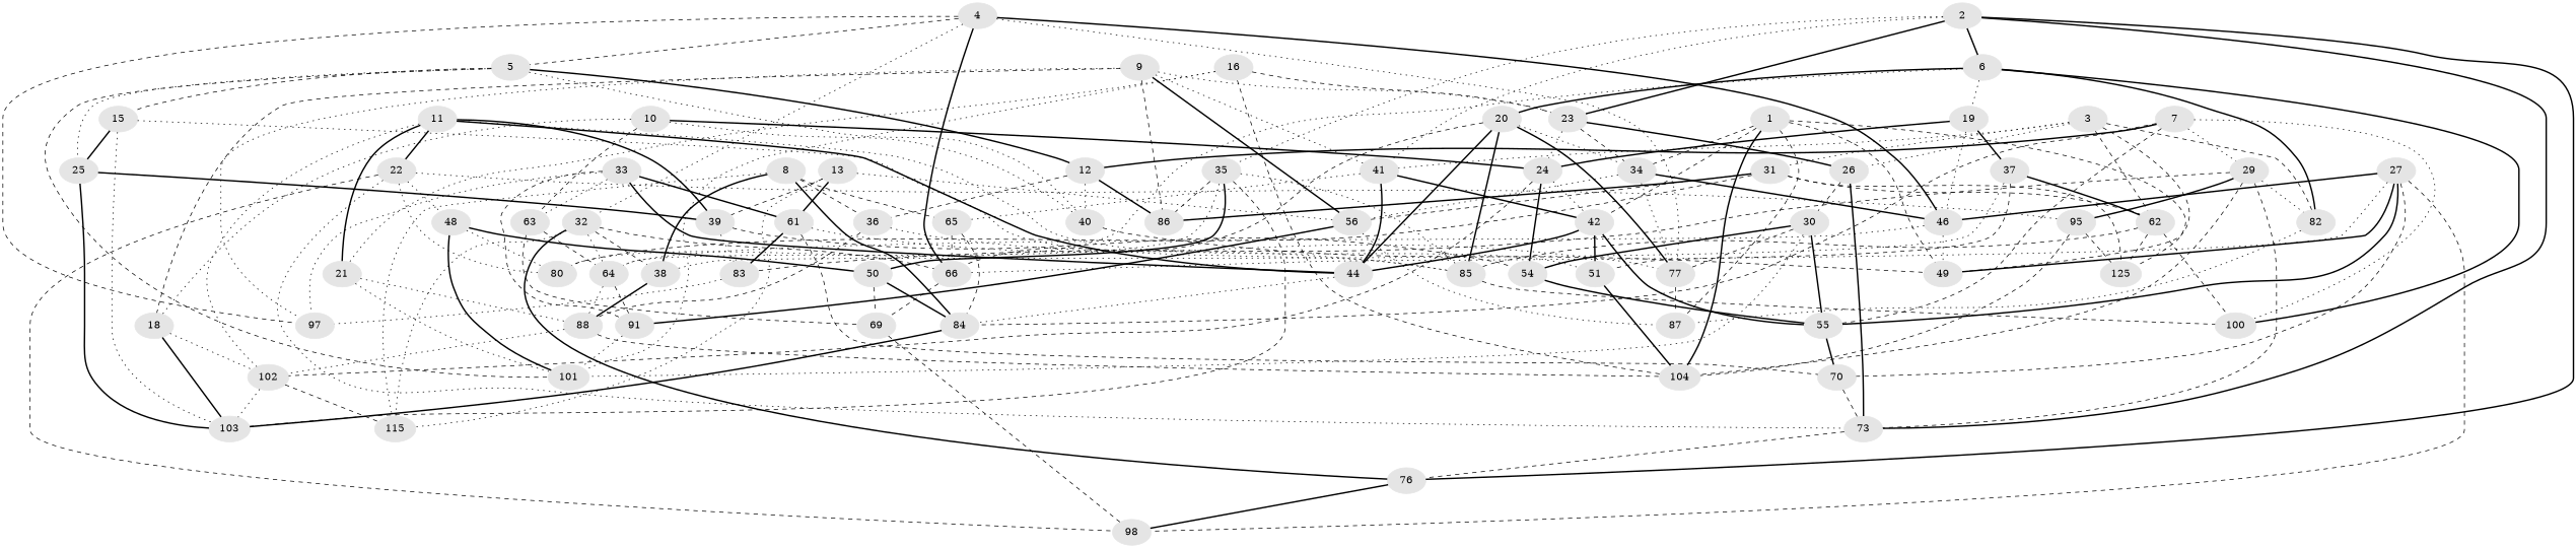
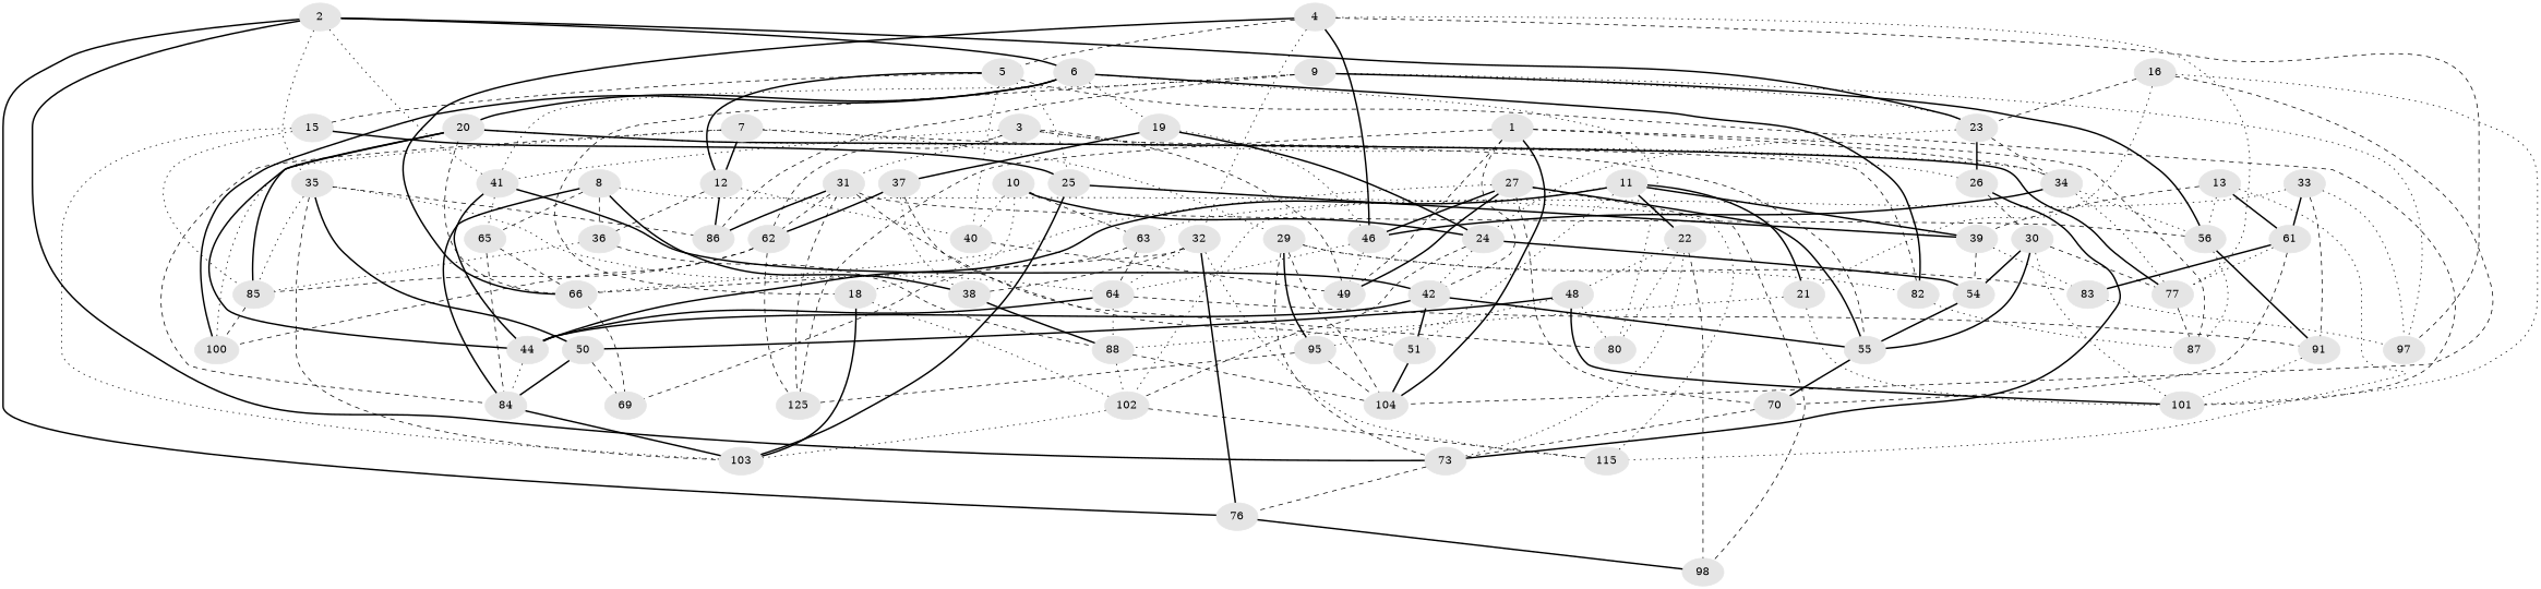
  graph {
    node [color=gray90 style=filled]
    edge [style=dashed]
    1 [super="+14"]
    34 [super="+79"]
    42 [super="+98"]
    49 [super="+105"]
    87
    104 [super="+121"]
    125
    46 [super="+59"]
    77 [super="+117"]
    56 [super="+92"]
    55 [super="+109"]
    44 [super="+75"]
    51
    2 [super="+28"]
    6 [super="+68"]
    23 [super="+72"]
    35 [super="+71"]
    41 [super="+45"]
    73 [super="+78"]
    76
    82
    19
    20 [super="+60"]
    80
    100
    26
    24 [super="+116"]
    86
    85 [super="+106"]
    103 [super="+111"]
    64 [super="+74"]
    50
    65
    n34 [label=98]
    3 [super="+67"]
    31 [super="+93"]
    62 [super="+81"]
    30 [super="+119"]
    4 [super="+122"]
    5 [super="+17"]
    32 [super="+123"]
    66 [super="+94"]
    97
    12 [super="+52"]
    15
    25
    40
    101 [super="+120"]
    38
    115
    69
    36
    39 [super="+112"]
    37 [super="+53"]
    7 [super="+107"]
    29 [super="+118"]
    84 [super="+113"]
    95
    83
    70
    8 [super="+57"]
    88 [super="+114"]
    9 [super="+99"]
    18
    102 [super="+110"]
    91
    10
    63
    54 [super="+108"]
    11 [super="+43"]
    21
    22 [super="+89"]
    48
    13
    61 [super="+124"]
    16
    27 [super="+96"]
    33 [super="+58"]
    1 -- 34
    1 -- 42
    1 -- 49
    1 -- 87
    1 -- 104 [style=bold]
    1 -- 125
    34 -- 46 [style=bold]
    34 -- 77 [style=dotted]
    34 -- 56 [style=dotted]
    42 -- 55 [style=bold]
    42 -- 44 [style=bold]
    42 -- 51 [style=bold]
    46 -- 49 [style=dotted]
    46 -- 64 [style=dotted]
    77 -- 87
    56 -- 87 [style=dotted]
    56 -- 91 [style=bold]
    55 -- 70 [style=bold]
    44 -- 84 [style=dotted]
    51 -- 104 [style=bold]
    2 -- 6 [style=bold]
    2 -- 23 [style=bold]
    2 -- 35 [style=dotted]
    2 -- 41 [style=dotted]
    2 -- 73 [style=bold]
    2 -- 76 [style=bold]
    6 -- 82 [style=bold]
    6 -- 19 [style=dotted]
    6 -- 20 [style=bold]
    6 -- 80 [style=dotted]
    6 -- 100 [style=bold]
    23 -- 34
    23 -- 26 [style=bold]
    23 -- 24 [style=dotted]
    35 -- 86
    35 -- 85 [style=dotted]
    35 -- 103
    35 -- 64 [style=dotted]
    35 -- 50 [style=bold]
    41 -- 42 [style=bold]
    41 -- 44 [style=bold]
    41 -- 65 [style=dotted]
    73 -- 76
    76 -- n34 [style=bold]
    82 -- 87 [style=dotted]
    19 -- 46 [style=dotted]
    19 -- 24 [style=bold]
    19 -- 37 [style=bold]
    20 -- 34 [style=dotted]
    20 -- 77 [style=bold]
    20 -- 44 [style=bold]
    20 -- 85 [style=bold]
    20 -- 66
    26 -- 73 [style=bold]
    26 -- 30
    24 -- 42 [style=dotted]
    24 -- 102
    24 -- 54 [style=bold]
    85 -- 100
    64 -- 88 [style=dotted]
    64 -- 91
    50 -- 69
    50 -- 84 [style=bold]
    65 -- 66
    65 -- 84
    3 -- 49
    3 -- 41 [style=dotted]
    3 -- 82
    3 -- 26 [style=dotted]
    3 -- 31 [style=dotted]
    3 -- 62
    31 -- 125
    31 -- 56
    31 -- 80
    31 -- 86 [style=bold]
    31 -- 62
    62 -- 125
    62 -- 100
    62 -- 85
    30 -- 77
    30 -- 55 [style=bold]
    30 -- 101 [style=dotted]
    30 -- 54 [style=bold]
    4 -- 46 [style=bold]
    4 -- 77 [style=dotted]
    4 -- 5
    4 -- 32 [style=dotted]
    4 -- 66 [style=bold]
    4 -- 97
    5 -- 12 [style=bold]
    5 -- 15
    5 -- 25 [style=dotted]
    5 -- 40 [style=dotted]
    5 -- 101
    32 -- 76 [style=bold]
    32 -- 64 [style=dotted]
    32 -- 66
    32 -- 38
    32 -- 115 [style=dotted]
    66 -- 69
    12 -- 86 [style=bold]
    12 -- 40 [style=dotted]
    12 -- 36
    15 -- 85 [style=dotted]
    15 -- 103 [style=dotted]
    15 -- 25 [style=bold]
    25 -- 103 [style=bold]
    25 -- 39 [style=bold]
    40 -- 49
    38 -- 88 [style=bold]
-   69 -- n34
    36 -- 85 [style=dotted]
    36 -- 88
    39 -- 83 [style=dotted]
    39 -- 54 [weight=2]
    37 -- 51
    37 -- 62 [style=bold]
    37 -- 38 [style=dotted]
    7 -- 55
    7 -- 100 [style=dotted]
    7 -- 12 [style=bold weight=2]
    7 -- 29 [style=dotted]
    7 -- 84
    29 -- 104
    29 -- 73
    29 -- 82 [style=dotted]
    29 -- 95 [style=bold]
    29 -- 83
    84 -- 103 [style=bold]
    95 -- 104
    95 -- 125
    83 -- 97 [style=dotted]
    70 -- 73
    8 -- 65
    8 -- 38 [style=bold]
    8 -- 115 [style=dotted]
    8 -- 36
    8 -- 84 [style=bold]
    88 -- 104
    88 -- 102 [style=dotted]
    9 -- 56 [style=bold]
    9 -- 23 [style=dotted]
    9 -- 41 [style=dotted]
    9 -- 86
    9 -- 97 [style=dotted]
    9 -- 18
    18 -- 103 [style=bold]
    18 -- 102 [style=dotted]
    102 -- 103 [style=dotted]
    102 -- 115
    91 -- 101 [style=dotted]
    10 -- 24 [style=bold]
    10 -- 40 [style=dotted]
    10 -- 18 [style=dotted]
    10 -- 63
    63 -- 64
    63 -- 69
    54 -- 55 [style=bold]
    11 -- 44 [style=bold]
    11 -- 51 [style=dotted]
    11 -- 39 [style=bold]
    11 -- 102 [style=dotted]
    11 -- 21 [style=bold]
    11 -- 22 [style=bold]
    21 -- 101 [style=dotted]
    21 -- 88 [style=dotted]
    22 -- 73 [style=dotted]
    22 -- 80 [style=dotted]
    22 -- n34
-   22 -- 95 [style=dotted]
+   48 -- 95 [style=dotted]
    22 -- 48 [style=dotted]
    48 -- 80 [style=dotted]
    48 -- 50 [style=bold]
    48 -- 101 [style=bold]
    13 -- 56 [style=dotted]
    13 -- 115 [style=dotted]
    13 -- 39
    13 -- 61 [style=bold]
    61 -- 77 [style=dotted]
    61 -- 83 [style=bold]
    61 -- 70
    16 -- 104
    16 -- 23
    16 -- 101 [style=dotted]
    16 -- 21 [style=dotted]
    27 -- 49 [style=bold]
    27 -- 46 [style=bold]
    27 -- 55 [style=bold]
    27 -- n34
    27 -- 66 [style=dotted]
    27 -- 70
-   33 -- 44 [style=bold]
+   64 -- 44 [style=bold]
    33 -- 97 [style=dotted]
    33 -- 91
    33 -- 63 [style=dotted]
    33 -- 61 [style=bold weight=2]
  }
